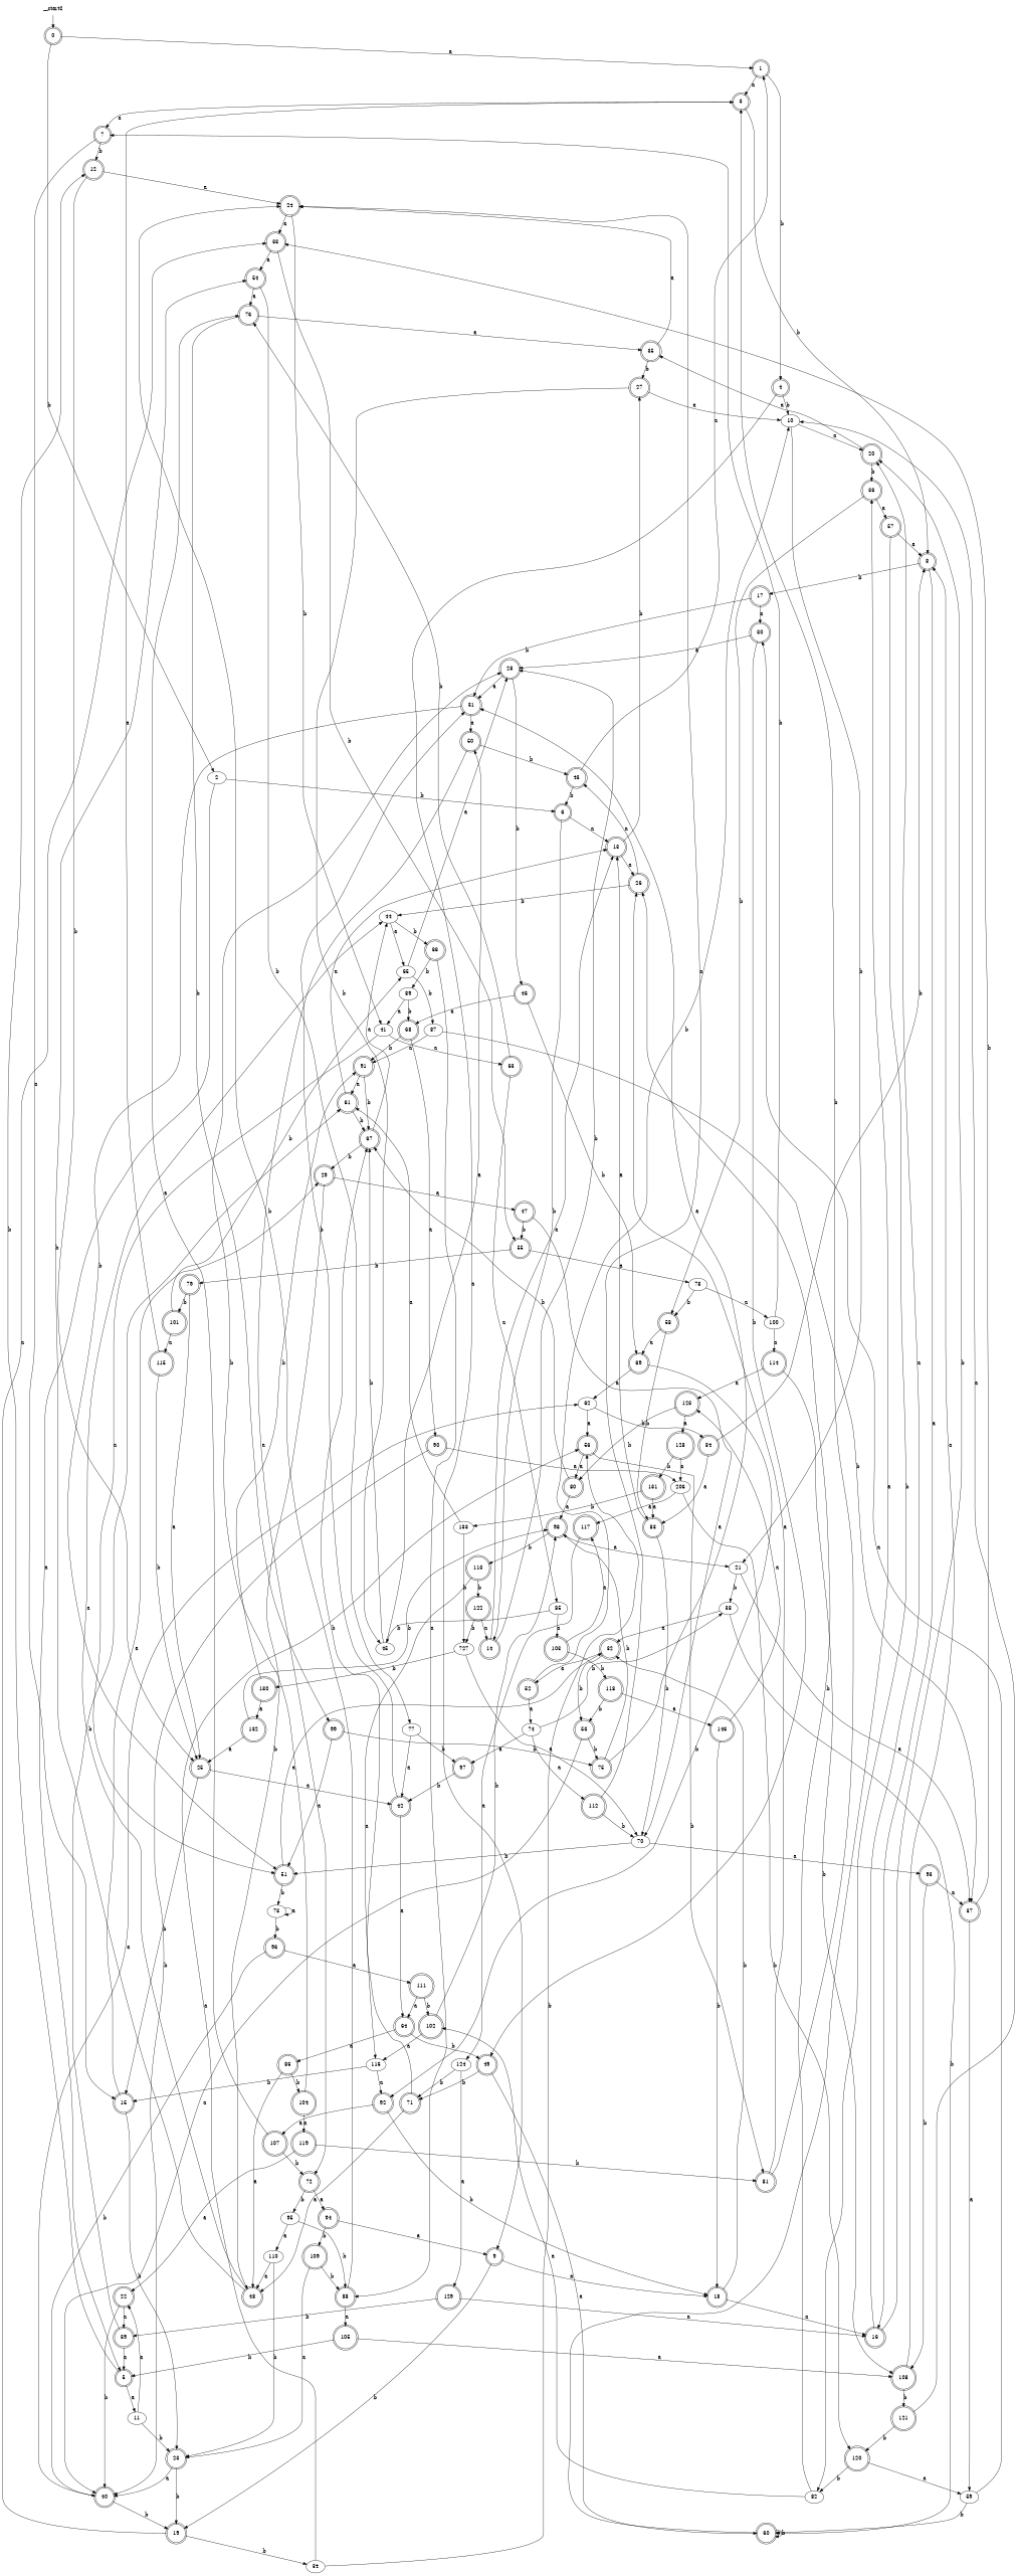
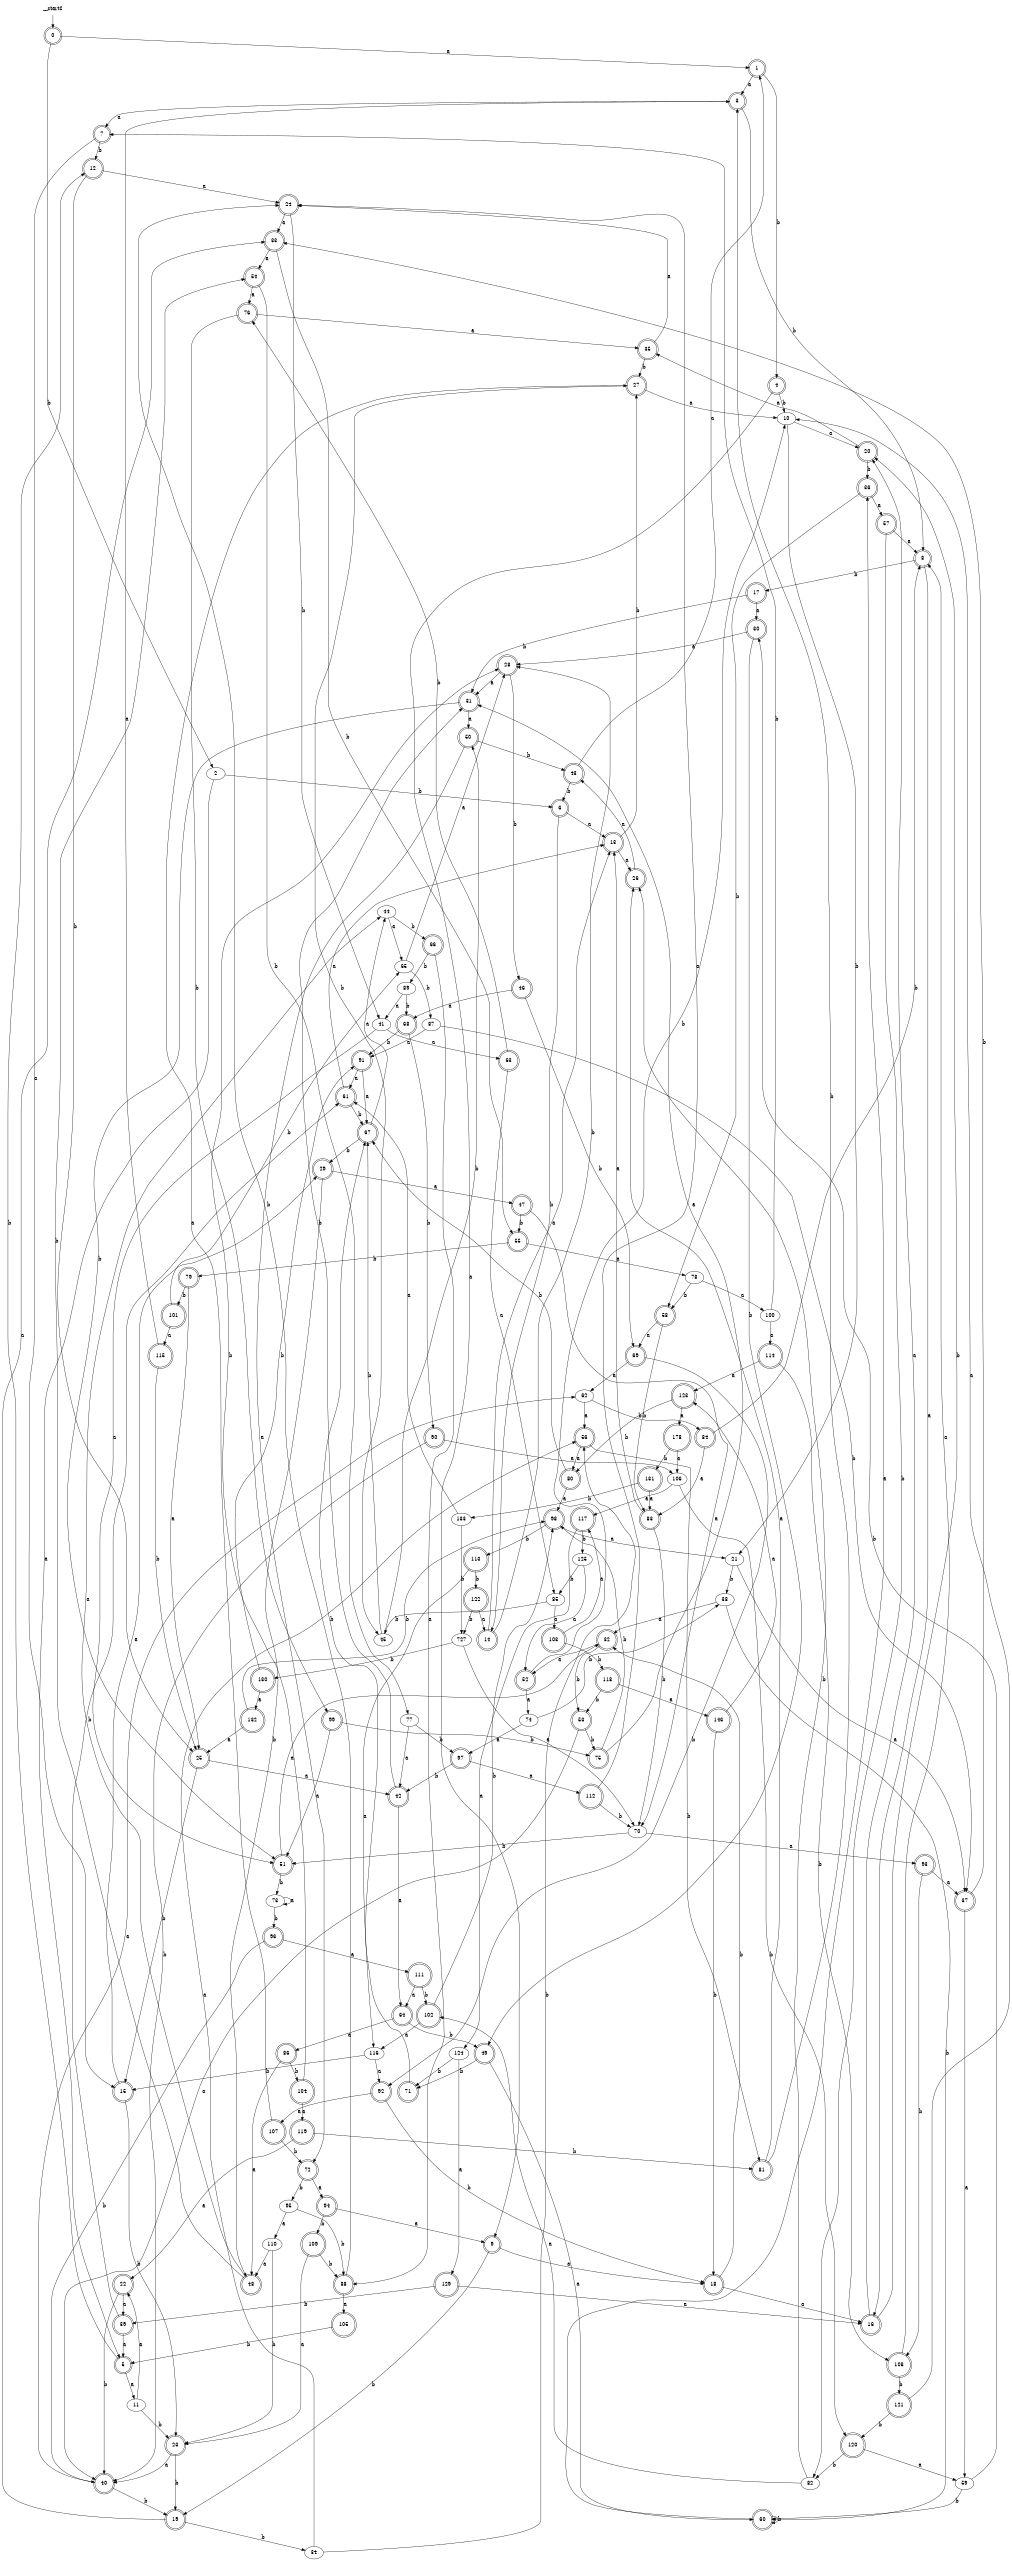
  digraph {
    node [shape=doublecircle]
    __start0 [shape=none]
    0
    1
    2 [shape=""]
    3
    4
    5
    6
    7
    8
    9
    10 [shape=""]
    11 [shape=""]
    12
    13
    14
    15
    16
    17
    18
    19
    20
    21 [shape=""]
    22
    23
    24
    25
    26
    27
    28
    29
    30
    31
    32
    33
    34 [shape=""]
    35
    36
    37
    38 [shape=""]
    39
    40
    41 [shape=""]
    42
    43
    44 [shape=""]
    45 [shape=""]
    46
    47
    48
    49
    50
    51
    52
    53
    54
    55
    56
    57
    58
    59 [shape=""]
    60
    61
    62 [shape=""]
    63
    64
    65 [shape=""]
    66
    67
    68
    69
    70 [shape=""]
    71
    72
    73 [shape=""]
    74 [shape=""]
    75
    76
    77 [shape=""]
    78 [shape=""]
    79
    80
    81
    82 [shape=""]
    83
    84
    85 [shape=""]
    86
    87 [shape=""]
    88
    89 [shape=""]
    90
    91
    92
    93
    94
    95 [shape=""]
    96
    97
    98
    99
    100 [shape=""]
    101
    102
    103
    104
    105
-   106 [label=206 shape=""]
+   106 [shape=""]
    107
    108
    109
    110 [shape=""]
    111
    112
    113
    114
    115
    116 [shape=""]
    117
    118
    119
    120
    121
    122
    123
    124 [shape=""]
+   125 [shape=""]
    n128 [label=146]
    n129 [label=727 shape=""]
-   128
+   128 [label=178]
    129
    130
    131
    132
    133 [shape=""]
    __start0 -> 0
    0 -> 1 [label=a]
    0 -> 2 [label=b]
    1 -> 3 [label=a]
    1 -> 4 [label=b]
    2 -> 5 [label=a]
    2 -> 6 [label=b]
    3 -> 7 [label=a]
    3 -> 8 [label=b]
    4 -> 9 [label=a]
    4 -> 10 [label=b]
    5 -> 11 [label=a]
    5 -> 12 [label=b]
    6 -> 13 [label=a]
    6 -> 14 [label=b]
    7 -> 12 [label=b]
    7 -> 15 [label=a]
    8 -> 16 [label=a]
    8 -> 17 [label=b]
    9 -> 18 [label=a]
    9 -> 19 [label=b]
    10 -> 20 [label=a]
    10 -> 21 [label=b]
    11 -> 22 [label=a]
    11 -> 23 [label=b]
    12 -> 24 [label=a]
    12 -> 25 [label=b]
    13 -> 26 [label=a]
    13 -> 27 [label=b]
    14 -> 13 [label=a]
    14 -> 28 [label=b]
    15 -> 23 [label=b]
    15 -> 29 [label=a]
    16 -> 20 [label=a]
    16 -> 20 [label=b]
    17 -> 30 [label=a]
    17 -> 31 [label=b]
    18 -> 16 [label=a]
    18 -> 32 [label=b]
    19 -> 33 [label=a]
    19 -> 34 [label=b]
    20 -> 35 [label=a]
    20 -> 36 [label=b]
    21 -> 37 [label=a]
    21 -> 38 [label=b]
    22 -> 39 [label=a]
    22 -> 40 [label=b]
    23 -> 19 [label=b]
    23 -> 40 [label=a]
    24 -> 33 [label=a]
    24 -> 41 [label=b]
    25 -> 15 [label=b]
    25 -> 42 [label=a]
    26 -> 43 [label=a]
-   26 -> 44 [label=b]
    27 -> 10 [label=a]
    27 -> 45 [label=b]
    28 -> 31 [label=a]
    28 -> 46 [label=b]
    29 -> 47 [label=a]
    29 -> 48 [label=b]
    30 -> 28 [label=a]
    30 -> 49 [label=b]
    31 -> 50 [label=a]
    31 -> 51 [label=b]
    32 -> 52 [label=a]
    32 -> 53 [label=b]
    33 -> 54 [label=a]
    33 -> 55 [label=b]
    34 -> 56 [label=a]
    34 -> 56 [label=b]
    35 -> 24 [label=a]
    35 -> 27 [label=b]
    36 -> 57 [label=a]
    36 -> 58 [label=b]
    37 -> 33 [label=b]
    37 -> 59 [label=a]
    38 -> 32 [label=a]
    38 -> 60 [label=b]
    39 -> 5 [label=a]
    39 -> 61 [label=b]
    40 -> 19 [label=b]
    40 -> 62 [label=a]
    41 -> 51 [label=a]
    41 -> 63 [label=a]
    42 -> 31 [label=b]
    42 -> 64 [label=a]
    43 -> 1 [label=a]
    43 -> 6 [label=b]
    44 -> 65 [label=a]
    44 -> 66 [label=b]
-   45 -> 50 [label=a]
+   45 -> 50 [label=b]
    45 -> 67 [label=b]
    46 -> 68 [label=a]
    46 -> 69 [label=b]
    47 -> 55 [label=b]
    47 -> 70 [label=a]
    48 -> 44 [label=a]
    48 -> 54 [label=b]
    49 -> 60 [label=a]
    49 -> 71 [label=b]
    50 -> 43 [label=b]
    50 -> 72 [label=a]
    51 -> 32 [label=a]
    51 -> 73 [label=b]
    52 -> 10 [label=b]
    52 -> 74 [label=a]
    53 -> 40 [label=a]
    53 -> 75 [label=b]
    54 -> 76 [label=a]
    54 -> 77 [label=b]
    55 -> 78 [label=a]
    55 -> 79 [label=b]
    56 -> 80 [label=a]
    56 -> 81 [label=b]
    57 -> 8 [label=a]
    57 -> 82 [label=b]
    58 -> 69 [label=a]
    58 -> 83 [label=b]
-   59 -> 30 [label=a]
+   59 -> 30 [label=b]
    59 -> 60 [label=b]
    60 -> 36 [label=a]
    60 -> 60 [label=b]
    61 -> 13 [label=a]
    61 -> 67 [label=b]
    62 -> 56 [label=a]
    62 -> 84 [label=b]
    63 -> 76 [label=b]
    63 -> 85 [label=a]
    64 -> 49 [label=b]
    64 -> 86 [label=a]
    65 -> 28 [label=a]
    65 -> 87 [label=b]
    66 -> 88 [label=a]
    66 -> 89 [label=b]
    67 -> 29 [label=b]
    67 -> 44 [label=a]
-   68 -> 90 [label=a]
+   68 -> 90 [label=b]
    68 -> 91 [label=b]
    69 -> 62 [label=a]
    69 -> 92 [label=b]
    70 -> 51 [label=b]
    70 -> 93 [label=a]
-   71 -> 48 [label=a]
    71 -> 67 [label=b]
    72 -> 94 [label=a]
    72 -> 95 [label=b]
    73 -> 73 [label=a]
    73 -> 96 [label=b]
    74 -> 38 [label=b]
    74 -> 97 [label=a]
    75 -> 31 [label=a]
    75 -> 98 [label=b]
    76 -> 35 [label=a]
    76 -> 99 [label=b]
    77 -> 42 [label=a]
    77 -> 97 [label=b]
    78 -> 58 [label=b]
    78 -> 100 [label=a]
    79 -> 25 [label=a]
    79 -> 101 [label=b]
    80 -> 67 [label=b]
    80 -> 98 [label=a]
    81 -> 3 [label=b]
    81 -> 26 [label=a]
    82 -> 26 [label=b]
    82 -> 102 [label=a]
    83 -> 13 [label=a]
    83 -> 70 [label=b]
    84 -> 8 [label=b]
    84 -> 83 [label=a]
    85 -> 45 [label=b]
    85 -> 103 [label=a]
    86 -> 48 [label=a]
    86 -> 104 [label=b]
    87 -> 37 [label=b]
    87 -> 91 [label=a]
    88 -> 24 [label=b]
    88 -> 105 [label=a]
    89 -> 41 [label=a]
    89 -> 68 [label=b]
    90 -> 40 [label=b]
    90 -> 106 [label=a]
    91 -> 61 [label=a]
-   91 -> 67 [label=b]
+   91 -> 67 [label=a]
    92 -> 18 [label=b]
    92 -> 107 [label=a]
    93 -> 37 [label=a]
    93 -> 108 [label=b]
    94 -> 9 [label=a]
    94 -> 109 [label=b]
    95 -> 88 [label=b]
    95 -> 110 [label=a]
    96 -> 40 [label=b]
    96 -> 111 [label=a]
    97 -> 42 [label=b]
-   74 -> 112 [label=a]
+   97 -> 112 [label=a]
    98 -> 21 [label=a]
    98 -> 113 [label=b]
    99 -> 51 [label=a]
    99 -> 75 [label=b]
    100 -> 7 [label=b]
    100 -> 114 [label=a]
    101 -> 65 [label=b]
    101 -> 115 [label=a]
    102 -> 98 [label=b]
    102 -> 116 [label=a]
    103 -> 117 [label=a]
    103 -> 118 [label=b]
    104 -> 28 [label=b]
    104 -> 119 [label=a]
    105 -> 5 [label=b]
-   105 -> 108 [label=a]
    106 -> 117 [label=a]
    106 -> 120 [label=b]
-   107 -> 76 [label=a]
+   107 -> 27 [label=a]
    107 -> 72 [label=b]
    108 -> 8 [label=a]
    108 -> 121 [label=b]
    109 -> 23 [label=a]
    109 -> 88 [label=b]
    110 -> 23 [label=b]
    110 -> 48 [label=a]
    111 -> 64 [label=a]
    111 -> 102 [label=b]
    112 -> 24 [label=a]
    112 -> 70 [label=b]
    113 -> 116 [label=a]
    113 -> 122 [label=b]
    114 -> 108 [label=b]
    114 -> 123 [label=a]
    115 -> 3 [label=a]
    115 -> 25 [label=b]
    116 -> 15 [label=b]
    116 -> 92 [label=a]
    117 -> 124 [label=a]
+   117 -> 125 [label=b]
    118 -> 53 [label=b]
    118 -> n128 [label=a]
    119 -> 22 [label=a]
    119 -> 81 [label=b]
    120 -> 59 [label=a]
    120 -> 82 [label=b]
    121 -> 10 [label=a]
    121 -> 120 [label=b]
    122 -> 14 [label=a]
    122 -> n129 [label=b]
    123 -> 80 [label=b]
    123 -> 128 [label=a]
    124 -> 71 [label=b]
    124 -> 129 [label=a]
+   125 -> 52 [label=a]
+   125 -> 85 [label=b]
    n128 -> 18 [label=b]
    n128 -> 123 [label=a]
    n129 -> 70 [label=a]
    n129 -> 130 [label=b]
    128 -> 106 [label=a]
    128 -> 131 [label=b]
    129 -> 16 [label=a]
    129 -> 39 [label=b]
    130 -> 91 [label=b]
    130 -> 132 [label=a]
    131 -> 83 [label=a]
    131 -> 133 [label=b]
    132 -> 25 [label=a]
    132 -> 98 [label=b]
    133 -> 61 [label=a]
    133 -> n129 [label=b]
  }
